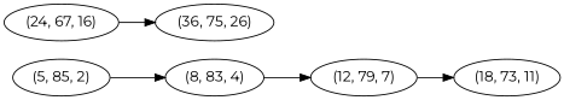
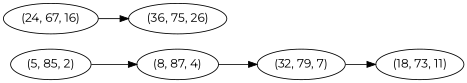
  digraph {
    fontname=Montserrat
    rankdir=LR
    node [fontname=Montserrat]
    edge [fontname=Montserrat]
    "(5, 85, 2)"
-   "(8, 83, 4)"
-   "(12, 79, 7)"
+   "(8, 83, 4)" [label="(8, 87, 4)"]
+   "(12, 79, 7)" [label="(32, 79, 7)"]
    "(18, 73, 11)"
    n5 [label="(36, 75, 26)"]
    "(24, 67, 16)"
    "(5, 85, 2)" -> "(8, 83, 4)"
    "(8, 83, 4)" -> "(12, 79, 7)"
    "(12, 79, 7)" -> "(18, 73, 11)"
    "(24, 67, 16)" -> n5
  }
